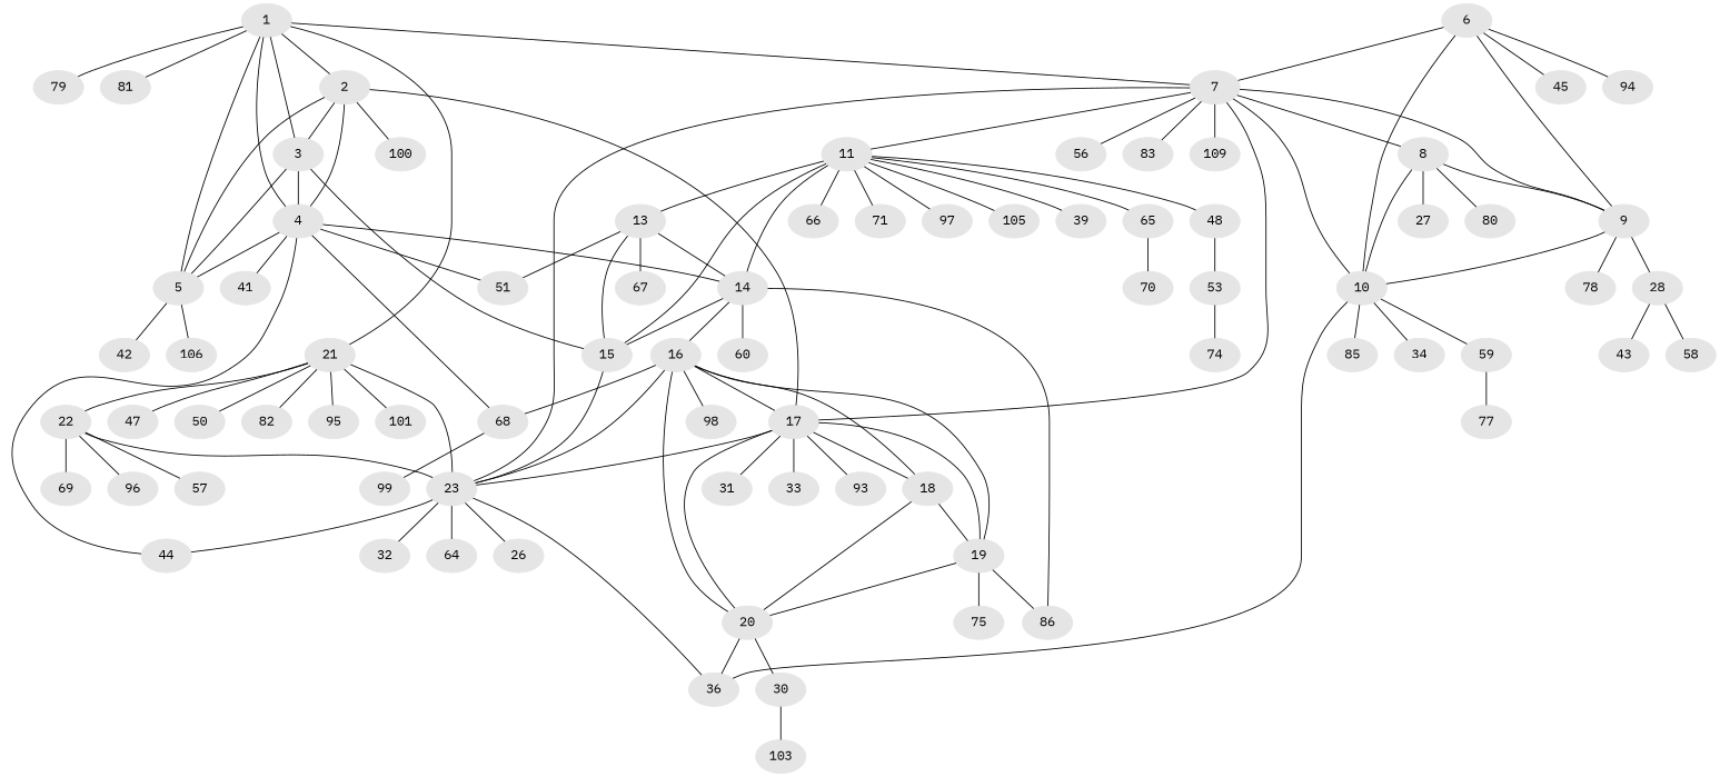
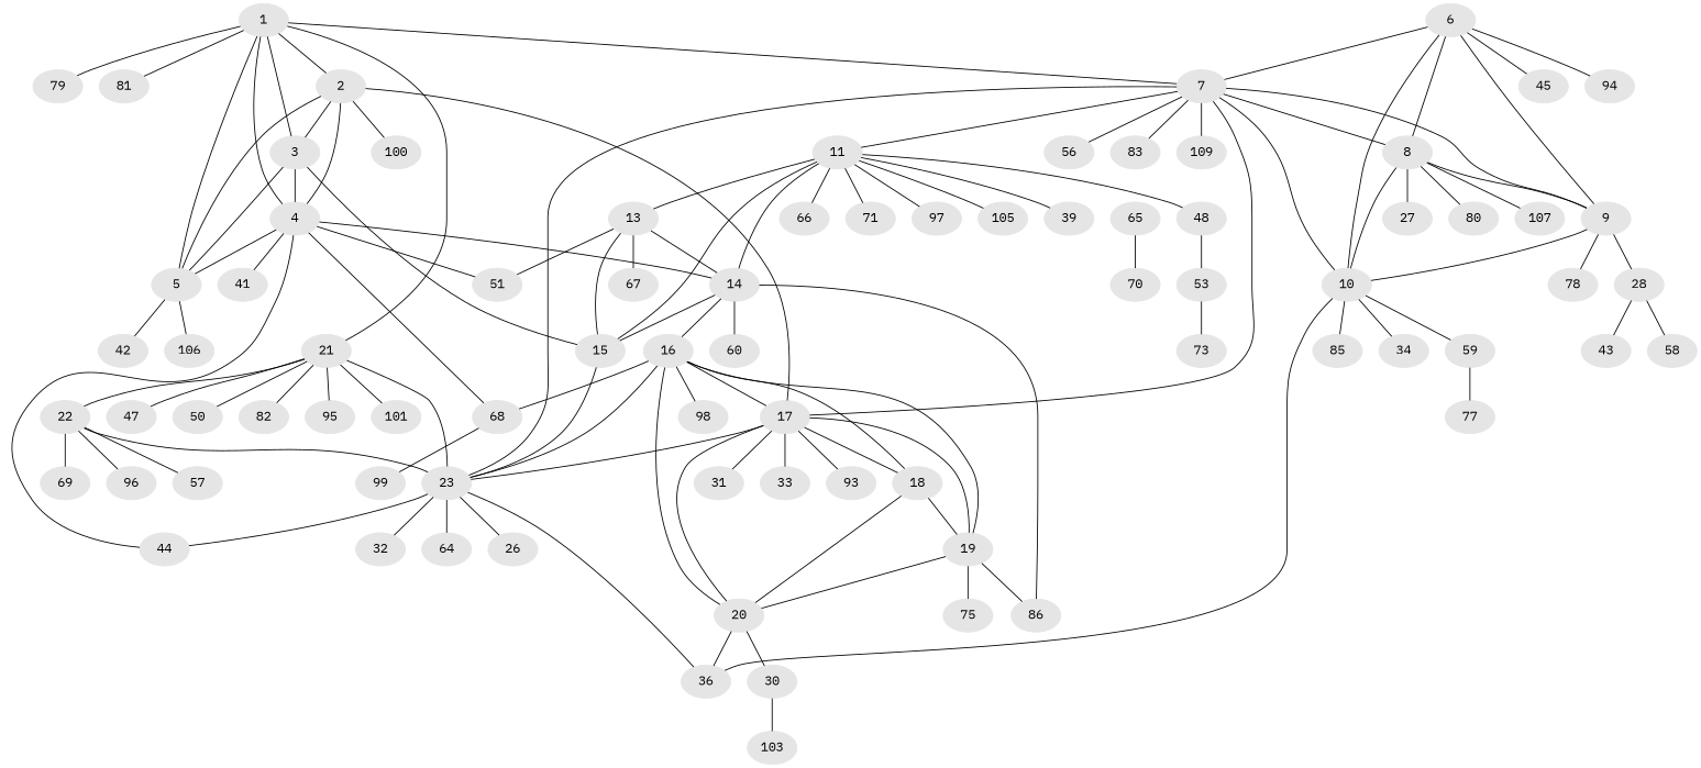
  graph {
    fontname="IBM Plex Mono"
    node [color=gray90 fontname="IBM Plex Mono" style=filled]
    edge [fontname="IBM Plex Mono"]
    1 [super="+37"]
    2 [super="+63"]
    3 [super="+46"]
    4 [super="+49"]
    5 [super="+35"]
    7 [super="+73"]
    21 [super="+25"]
    79
    81
    17 [super="+29"]
    100
    15
    14 [super="+52"]
    41
    44 [super="+88"]
    51
    68 [super="+90"]
    42
    106
    8 [super="+84"]
    9 [super="+62"]
    10 [super="+40"]
    11 [super="+12"]
    23 [super="+24"]
    56
    83
    109
    22 [super="+87"]
    47
    50
    82
    95
    101
    18
    19 [super="+92"]
    20 [super="+102"]
    31
    33
    93
    16 [super="+91"]
    60 [super="+72"]
    86
    99
    6 [super="+76"]
    45
    94
    27
    80
+   107
    28 [super="+108"]
    78
    34
    36
    59
    85
    13 [super="+38"]
    39 [super="+54"]
    48 [super="+104"]
    65
    66
    71
    97
    105
    26
    32
    64
    43
    58
    77
    67
    53
-   74
+   74 [label=73]
    70 [super="+89"]
    98
    75
    30 [super="+61"]
    103
    57
    69
    96
    1 -- 2
    1 -- 3
    1 -- 4
    1 -- 5
    1 -- 7
    1 -- 21
    1 -- 79
    1 -- 81
    2 -- 3
    2 -- 4
    2 -- 5
    2 -- 17
    2 -- 100
    3 -- 4
    3 -- 5
    3 -- 15
    4 -- 5
    4 -- 14
    4 -- 41
    4 -- 44
    4 -- 51
    4 -- 68
    5 -- 42
    5 -- 106
    7 -- 17
    7 -- 8
    7 -- 9
    7 -- 10
    7 -- 11
    7 -- 23
    7 -- 56
    7 -- 83
    7 -- 109
    21 -- 23 [weight=4]
    21 -- 22 [weight=2]
    21 -- 47
    21 -- 50
    21 -- 82
    21 -- 95
    21 -- 101
    17 -- 23
    17 -- 18
    17 -- 19
    17 -- 20
    17 -- 31
    17 -- 33
    17 -- 93
    15 -- 23
    14 -- 15
    14 -- 16
    14 -- 60
    14 -- 86
    68 -- 99
    8 -- 9
    8 -- 10
    8 -- 27
    8 -- 80
+   8 -- 107
    9 -- 10
    9 -- 28
    9 -- 78
    10 -- 34
    10 -- 36
    10 -- 59
    10 -- 85
    11 -- 15 [weight=2]
    11 -- 14 [weight=2]
    11 -- 13 [weight=2]
    11 -- 39
    11 -- 48
-   11 -- 65
    11 -- 66
    11 -- 71
    11 -- 97
    11 -- 105
    23 -- 44
    23 -- 36
    23 -- 26
    23 -- 32
    23 -- 64
    22 -- 23 [weight=2]
    22 -- 57
    22 -- 69
    22 -- 96
    18 -- 19
    18 -- 20
    19 -- 20
    19 -- 86
    19 -- 75
    20 -- 36
    20 -- 30
    16 -- 17
    16 -- 68
    16 -- 23
    16 -- 18
    16 -- 19
    16 -- 20
    16 -- 98
    6 -- 7
+   6 -- 8
    6 -- 9
    6 -- 10
    6 -- 45
    6 -- 94
    28 -- 43
    28 -- 58
    59 -- 77
    13 -- 15
    13 -- 14
    13 -- 51
    13 -- 67
    48 -- 53
    65 -- 70
    53 -- 74
    30 -- 103
  }
